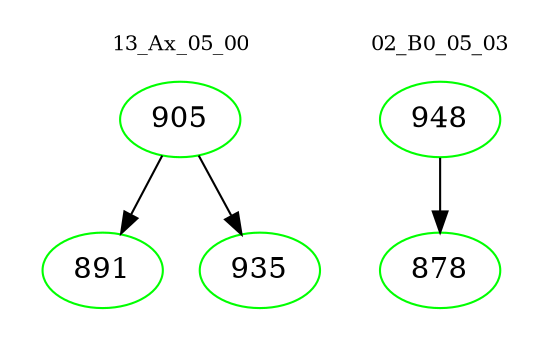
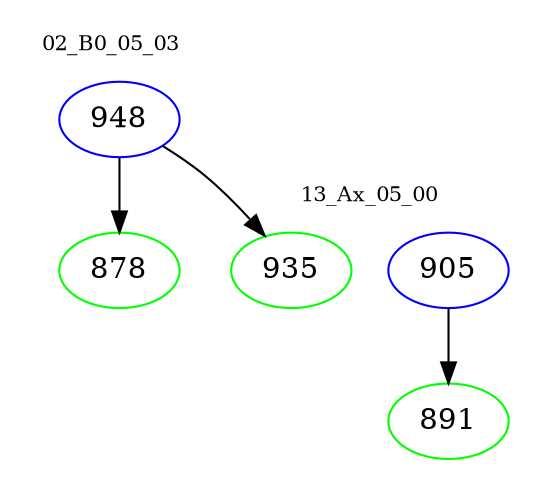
  digraph {
    node [color=green]
    edge [color=black]
-   n1 [label=905]
+   n1 [color=blue label=905]
    n2 [label=891]
    n3 [label=935]
-   n4 [label=948]
+   n4 [color=blue label=948]
    n5 [label=878]
    subgraph cluster_1 {
      color=white
      fontsize=10
      label="13_Ax_05_00"
      n1
      n2
      n3
    }
    subgraph cluster_2 {
      color=white
      fontsize=10
      label="02_B0_05_03"
      n4
      n5
    }
    n1 -> n2
-   n1 -> n3
+   n4 -> n3
    n4 -> n5
  }
